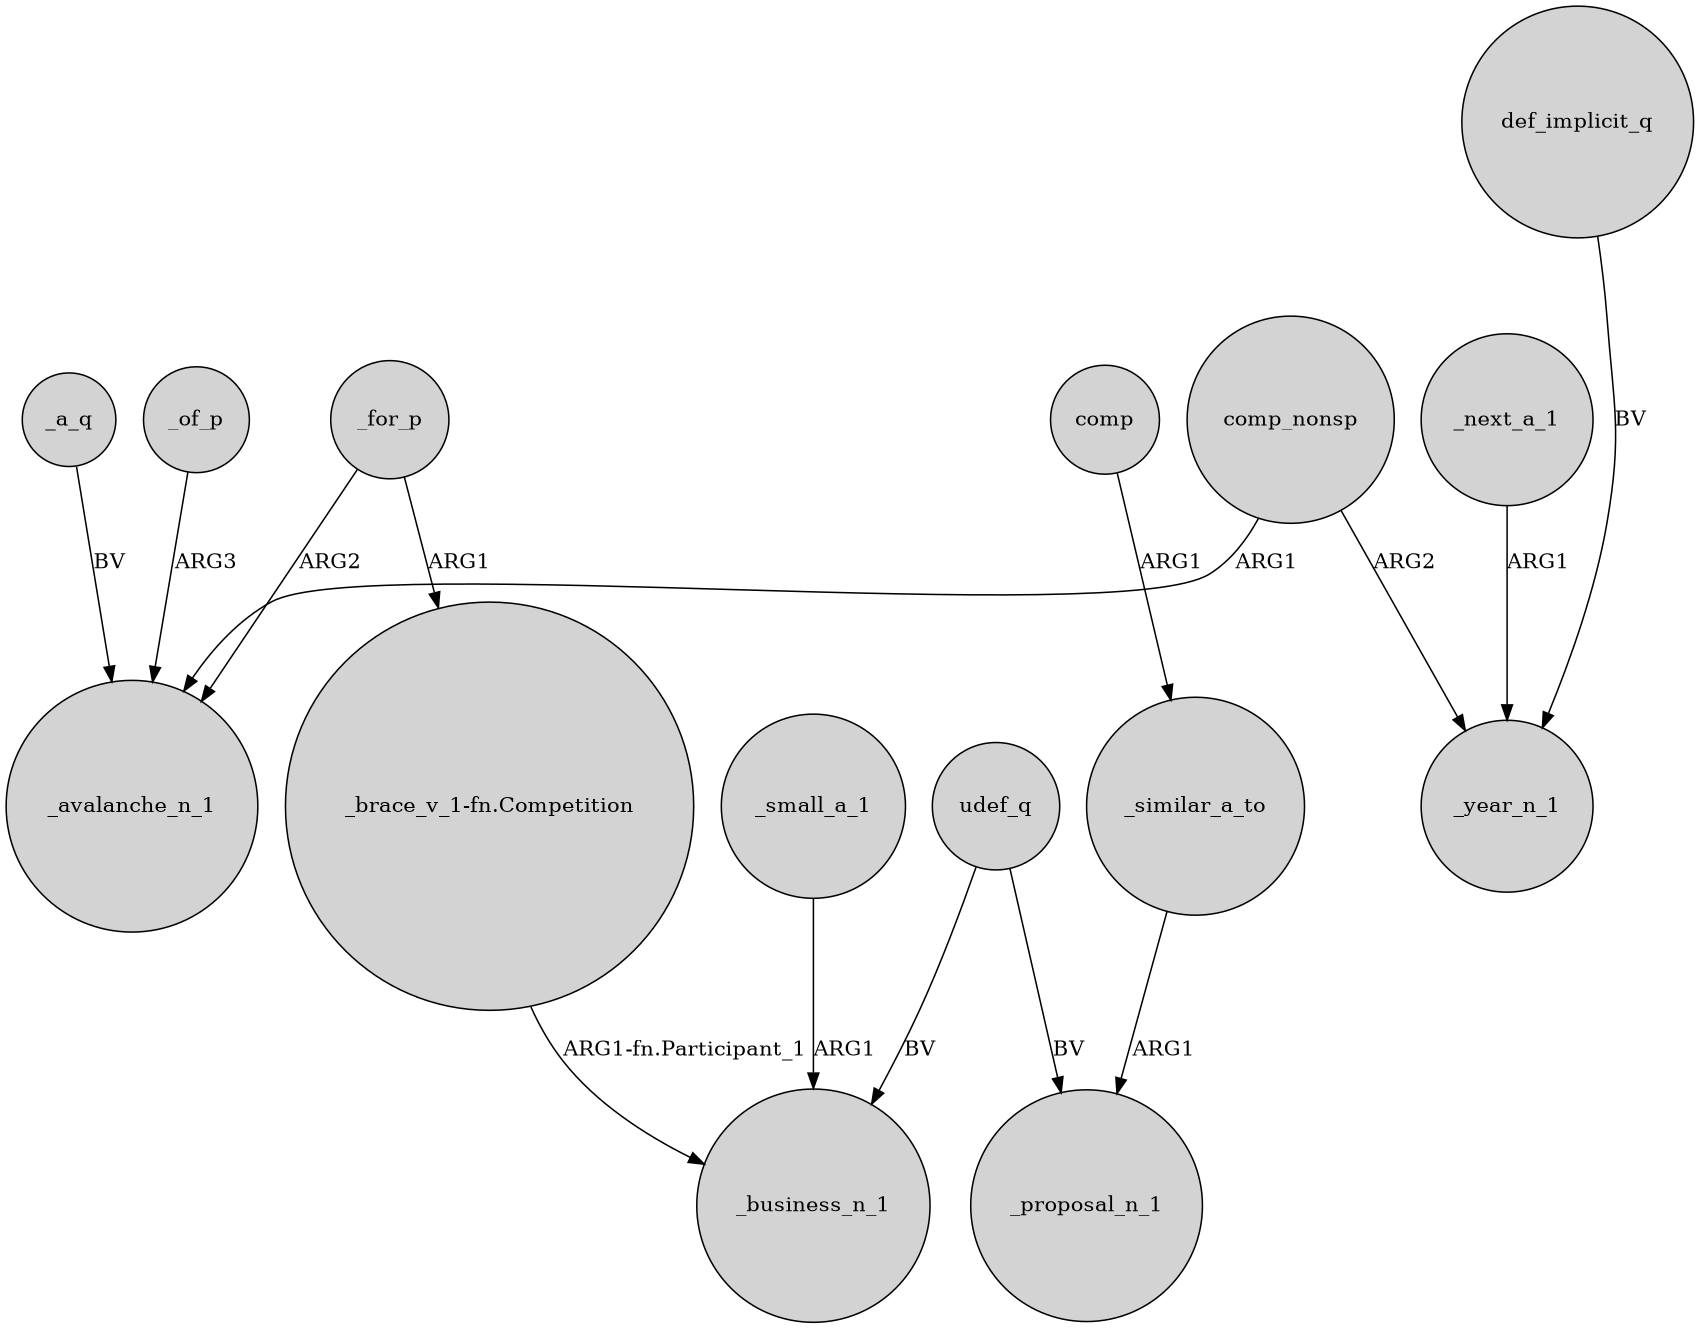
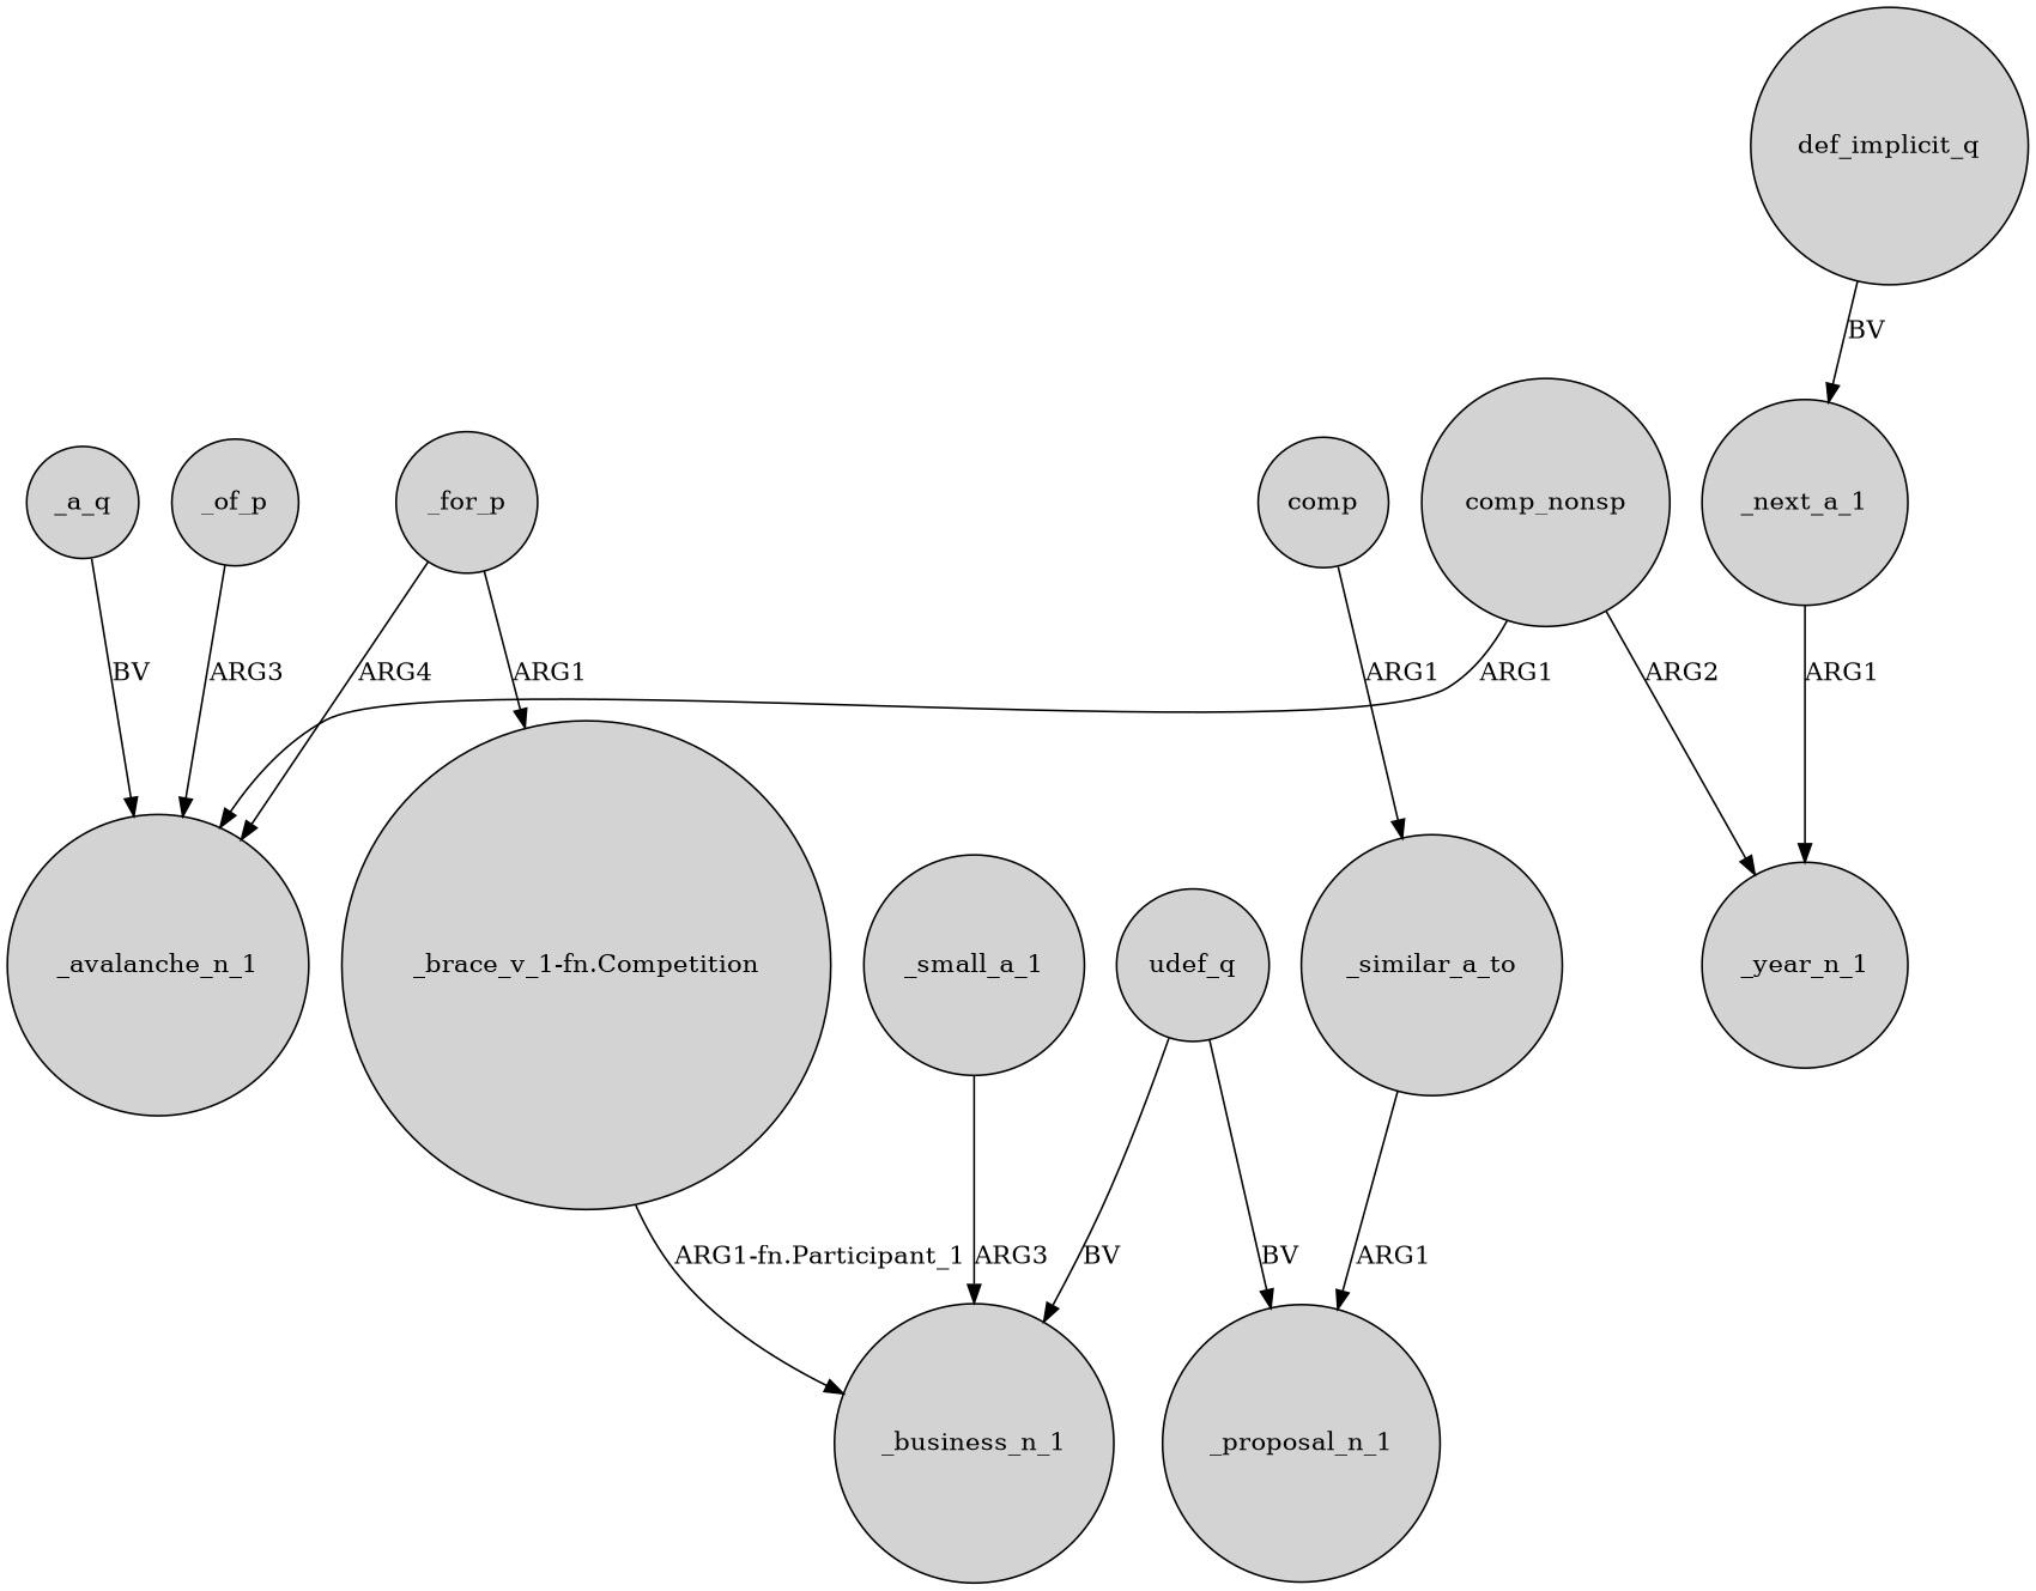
  digraph {
    node [shape=circle style=filled]
    _of_p
    _avalanche_n_1
    _similar_a_to
    _proposal_n_1
    _a_q
    _next_a_1
    _year_n_1
    udef_q
    _business_n_1
    _for_p
    "_brace_v_1-fn.Competition"
    _small_a_1
    n13 [label=comp_nonsp]
    def_implicit_q
    comp
    _of_p -> _avalanche_n_1 [label=ARG3]
    _similar_a_to -> _proposal_n_1 [label=ARG1]
    _a_q -> _avalanche_n_1 [label=BV]
    _next_a_1 -> _year_n_1 [label=ARG1]
    udef_q -> _proposal_n_1 [label=BV]
    udef_q -> _business_n_1 [label=BV]
-   _for_p -> _avalanche_n_1 [label=ARG2]
+   _for_p -> _avalanche_n_1 [label=ARG4]
    _for_p -> "_brace_v_1-fn.Competition" [label=ARG1]
    "_brace_v_1-fn.Competition" -> _business_n_1 [label="ARG1-fn.Participant_1"]
-   _small_a_1 -> _business_n_1 [label=ARG1]
+   _small_a_1 -> _business_n_1 [label=ARG3]
    n13 -> _avalanche_n_1 [label=ARG1]
    n13 -> _year_n_1 [label=ARG2]
-   def_implicit_q -> _year_n_1 [label=BV]
+   def_implicit_q -> _next_a_1 [label=BV]
    comp -> _similar_a_to [label=ARG1]
  }
